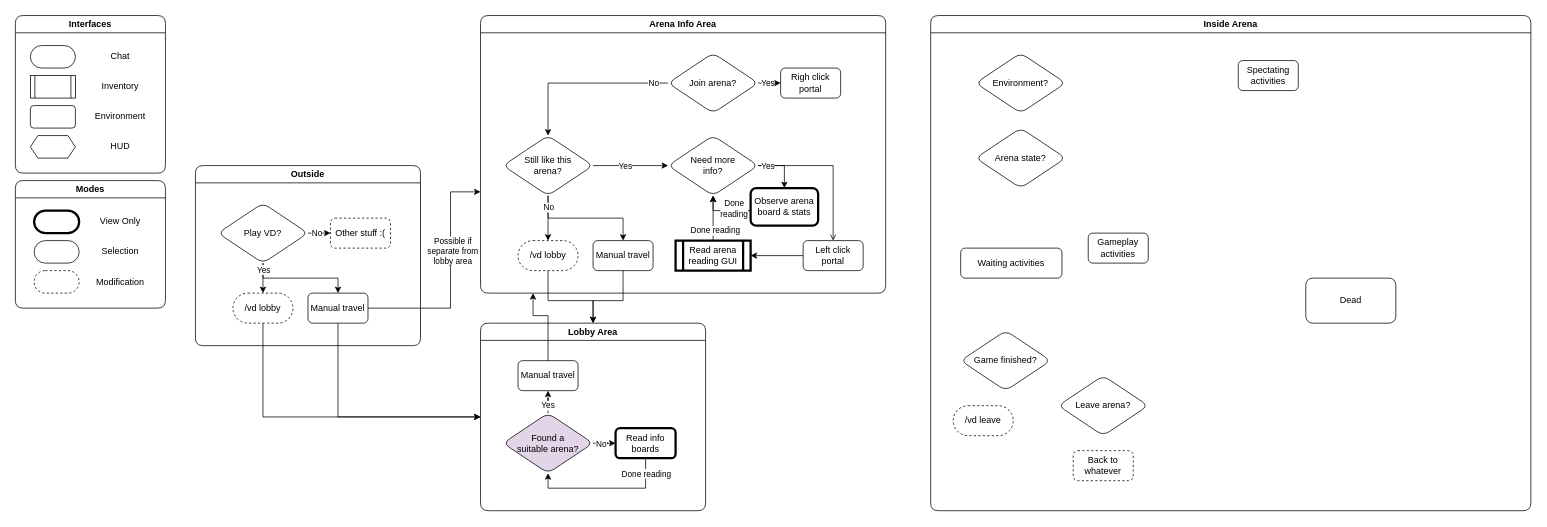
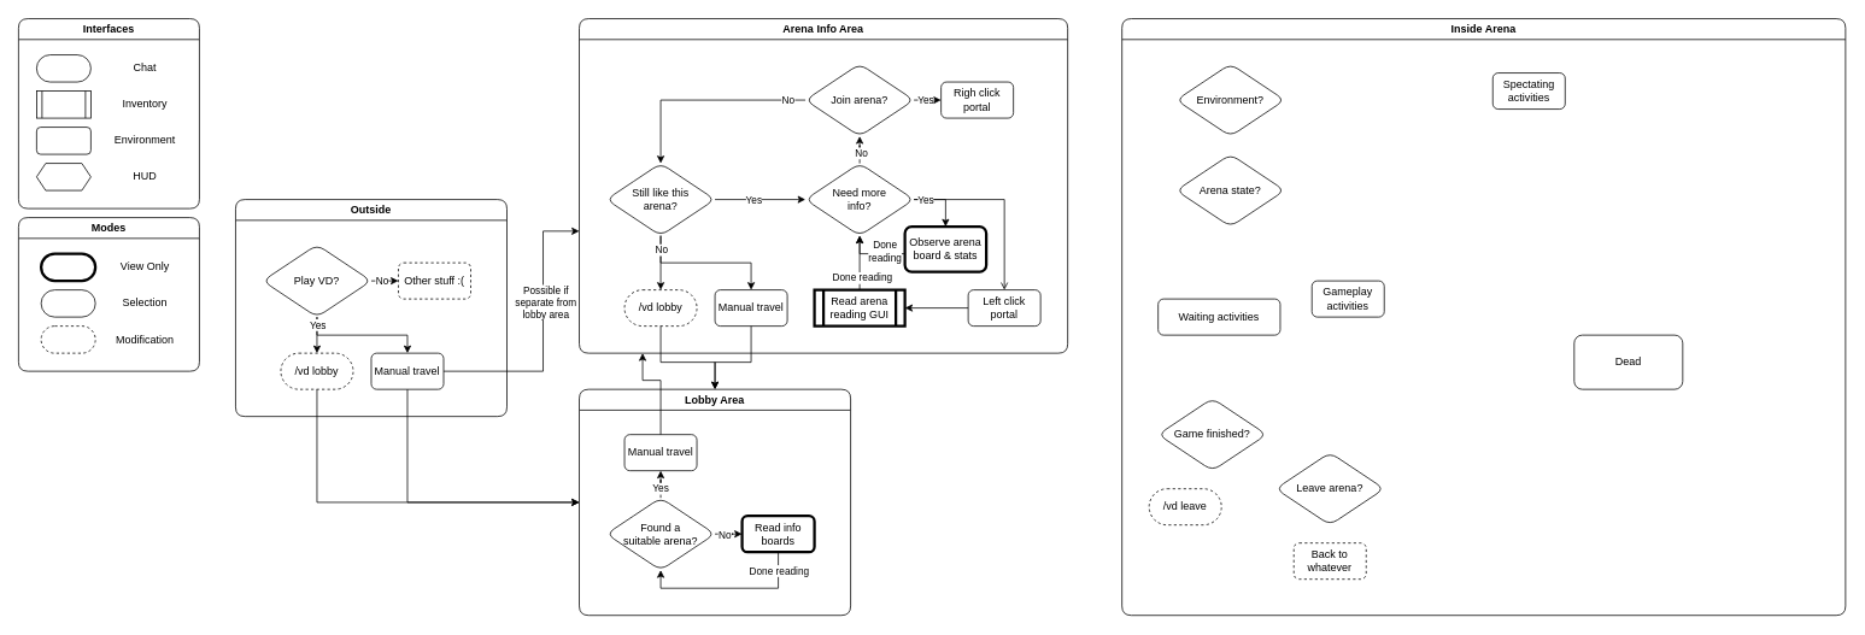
  <mxCell id="0" />
  <mxCell id="1" parent="0" />
  <mxCell id="2" value="Interfaces" style="swimlane;whiteSpace=wrap;html=1;rounded=1;" vertex="1" parent="1"><mxGeometry x="20" y="20" width="200" height="210" as="geometry" /></mxCell>
  <mxCell id="3" value="Inventory" style="text;html=1;align=center;verticalAlign=middle;whiteSpace=wrap;rounded=0;" vertex="1" parent="2"><mxGeometry x="110" y="80" width="60" height="30" as="geometry" /></mxCell>
  <mxCell id="4" value="Environment" style="text;html=1;align=center;verticalAlign=middle;whiteSpace=wrap;rounded=0;" vertex="1" parent="2"><mxGeometry x="100" y="125" width="80" height="20" as="geometry" /></mxCell>
  <mxCell id="5" value="HUD" style="text;html=1;align=center;verticalAlign=middle;whiteSpace=wrap;rounded=0;" vertex="1" parent="2"><mxGeometry x="110" y="165" width="60" height="20" as="geometry" /></mxCell>
  <mxCell id="6" value="Chat" style="text;html=1;align=center;verticalAlign=middle;whiteSpace=wrap;rounded=0;" vertex="1" parent="2"><mxGeometry x="110" y="40" width="60" height="30" as="geometry" /></mxCell>
  <mxCell id="7" value="" style="rounded=1;whiteSpace=wrap;html=1;arcSize=50;" vertex="1" parent="2"><mxGeometry x="20" y="40" width="60" height="30" as="geometry" /></mxCell>
  <mxCell id="8" value="" style="shape=process;whiteSpace=wrap;html=1;backgroundOutline=1;" vertex="1" parent="2"><mxGeometry x="20" y="80" width="60" height="30" as="geometry" /></mxCell>
  <mxCell id="9" value="" style="rounded=1;whiteSpace=wrap;html=1;" vertex="1" parent="2"><mxGeometry x="20" y="120" width="60" height="30" as="geometry" /></mxCell>
  <mxCell id="10" value="" style="shape=hexagon;perimeter=hexagonPerimeter2;whiteSpace=wrap;html=1;fixedSize=1;size=10;" vertex="1" parent="2"><mxGeometry x="20" y="160" width="60" height="30" as="geometry" /></mxCell>
  <mxCell id="11" value="Modes" style="swimlane;whiteSpace=wrap;html=1;rounded=1;" vertex="1" parent="1"><mxGeometry x="20" y="240" width="200" height="170" as="geometry" /></mxCell>
  <mxCell id="12" value="Selection" style="text;html=1;align=center;verticalAlign=middle;whiteSpace=wrap;rounded=0;" vertex="1" parent="11"><mxGeometry x="110" y="80" width="60" height="30" as="geometry" /></mxCell>
  <mxCell id="13" value="Modification" style="text;html=1;align=center;verticalAlign=middle;whiteSpace=wrap;rounded=0;" vertex="1" parent="11"><mxGeometry x="105" y="125" width="70" height="20" as="geometry" /></mxCell>
  <mxCell id="14" value="View Only" style="text;html=1;align=center;verticalAlign=middle;whiteSpace=wrap;rounded=0;" vertex="1" parent="11"><mxGeometry x="110" y="40" width="60" height="30" as="geometry" /></mxCell>
  <mxCell id="15" value="" style="rounded=1;whiteSpace=wrap;html=1;arcSize=50;strokeWidth=3;" vertex="1" parent="11"><mxGeometry x="25" y="40" width="60" height="30" as="geometry" /></mxCell>
  <mxCell id="16" value="" style="rounded=1;whiteSpace=wrap;html=1;arcSize=50;" vertex="1" parent="11"><mxGeometry x="25" y="80" width="60" height="30" as="geometry" /></mxCell>
  <mxCell id="17" value="" style="rounded=1;whiteSpace=wrap;html=1;arcSize=50;dashed=1;gradientColor=none;fillColor=default;glass=0;shadow=0;" vertex="1" parent="11"><mxGeometry x="25" y="120" width="60" height="30" as="geometry" /></mxCell>
  <mxCell id="18" value="Inside Arena" style="swimlane;whiteSpace=wrap;html=1;rounded=1;" vertex="1" parent="1"><mxGeometry x="1240" y="20" width="800" height="660" as="geometry" /></mxCell>
  <mxCell id="19" value="Spectating activities" style="rounded=1;whiteSpace=wrap;html=1;" vertex="1" parent="18"><mxGeometry x="410" y="60" width="80" height="40" as="geometry" /></mxCell>
  <mxCell id="20" value="Waiting activities" style="rounded=1;whiteSpace=wrap;html=1;" vertex="1" parent="18"><mxGeometry x="40" y="310" width="135" height="40" as="geometry" /></mxCell>
  <mxCell id="21" value="Dead" style="rounded=1;whiteSpace=wrap;html=1;" vertex="1" parent="18"><mxGeometry x="500" y="350" width="120" height="60" as="geometry" /></mxCell>
  <mxCell id="22" value="Gameplay activities" style="rounded=1;whiteSpace=wrap;html=1;" vertex="1" parent="18"><mxGeometry x="210" y="290" width="80" height="40" as="geometry" /></mxCell>
  <mxCell id="23" value="Arena state?" style="rhombus;whiteSpace=wrap;html=1;rounded=1;" vertex="1" parent="18"><mxGeometry x="60" y="150" width="120" height="80" as="geometry" /></mxCell>
  <mxCell id="24" value="Environment?" style="rhombus;whiteSpace=wrap;html=1;rounded=1;" vertex="1" parent="18"><mxGeometry x="60" y="50" width="120" height="80" as="geometry" /></mxCell>
  <mxCell id="25" value="Leave arena?" style="rhombus;whiteSpace=wrap;html=1;rounded=1;" vertex="1" parent="18"><mxGeometry x="170" y="480" width="120" height="80" as="geometry" /></mxCell>
  <mxCell id="26" value="Back to whatever" style="rounded=1;whiteSpace=wrap;html=1;dashed=1;" vertex="1" parent="18"><mxGeometry x="190" y="580" width="80" height="40" as="geometry" /></mxCell>
  <mxCell id="27" value="/vd leave" style="rounded=1;whiteSpace=wrap;html=1;arcSize=50;dashed=1;" vertex="1" parent="18"><mxGeometry x="30" y="520" width="80" height="40" as="geometry" /></mxCell>
  <mxCell id="28" value="Game finished?" style="rhombus;whiteSpace=wrap;html=1;rounded=1;" vertex="1" parent="18"><mxGeometry x="40" y="420" width="120" height="80" as="geometry" /></mxCell>
  <mxCell id="29" value="Arena Info Area" style="swimlane;whiteSpace=wrap;html=1;rounded=1;" vertex="1" parent="1"><mxGeometry x="640" y="20" width="540" height="370" as="geometry" /></mxCell>
  <mxCell id="30" style="edgeStyle=orthogonalEdgeStyle;rounded=0;orthogonalLoop=1;jettySize=auto;html=1;" edge="1" parent="29" source="35" target="37"><mxGeometry relative="1" as="geometry" /></mxCell>
  <mxCell id="31" style="edgeStyle=orthogonalEdgeStyle;rounded=0;orthogonalLoop=1;jettySize=auto;html=1;" edge="1" parent="29" source="35" target="36"><mxGeometry relative="1" as="geometry" /></mxCell>
  <mxCell id="32" value="No" style="edgeLabel;html=1;align=center;verticalAlign=middle;resizable=0;points=[];" vertex="1" connectable="0" parent="31"><mxGeometry x="-0.885" y="1" relative="1" as="geometry"><mxPoint x="-1" y="6" as="offset" /></mxGeometry></mxCell>
  <mxCell id="33" style="edgeStyle=orthogonalEdgeStyle;rounded=0;orthogonalLoop=1;jettySize=auto;html=1;" edge="1" parent="29" source="35" target="43"><mxGeometry relative="1" as="geometry" /></mxCell>
  <mxCell id="34" value="Yes" style="edgeLabel;html=1;align=center;verticalAlign=middle;resizable=0;points=[];" vertex="1" connectable="0" parent="33"><mxGeometry x="-0.164" relative="1" as="geometry"><mxPoint as="offset" /></mxGeometry></mxCell>
  <mxCell id="35" value="Still like this&lt;div&gt;arena?&lt;/div&gt;" style="rhombus;whiteSpace=wrap;html=1;rounded=1;" vertex="1" parent="29"><mxGeometry x="30" y="160" width="120" height="80" as="geometry" /></mxCell>
  <mxCell id="36" value="Manual travel" style="rounded=1;whiteSpace=wrap;html=1;" vertex="1" parent="29"><mxGeometry x="150" y="300" width="80" height="40" as="geometry" /></mxCell>
  <mxCell id="37" value="/vd lobby" style="rounded=1;whiteSpace=wrap;html=1;arcSize=50;dashed=1;" vertex="1" parent="29"><mxGeometry x="50" y="300" width="80" height="40" as="geometry" /></mxCell>
  <mxCell id="38" style="edgeStyle=orthogonalEdgeStyle;rounded=0;orthogonalLoop=1;jettySize=auto;html=1;" edge="1" parent="29" source="43" target="57"><mxGeometry relative="1" as="geometry"><Array as="points"><mxPoint x="405" y="200" /></Array></mxGeometry></mxCell>
  <mxCell id="39" style="edgeStyle=orthogonalEdgeStyle;rounded=0;orthogonalLoop=1;jettySize=auto;html=1;endArrow=open;" edge="1" parent="29" source="43" target="45"><mxGeometry relative="1" as="geometry"><Array as="points"><mxPoint x="470" y="200" /></Array></mxGeometry></mxCell>
  <mxCell id="40" value="Yes" style="edgeLabel;html=1;align=center;verticalAlign=middle;resizable=0;points=[];" vertex="1" connectable="0" parent="39"><mxGeometry x="-0.885" relative="1" as="geometry"><mxPoint as="offset" /></mxGeometry></mxCell>
+ <mxCell id="41" style="edgeStyle=orthogonalEdgeStyle;rounded=0;orthogonalLoop=1;jettySize=auto;html=1;" edge="1" parent="29" source="43" target="54"><mxGeometry relative="1" as="geometry" /></mxCell>
+ <mxCell id="42" value="No" style="edgeLabel;html=1;align=center;verticalAlign=middle;resizable=0;points=[];" vertex="1" connectable="0" parent="41"><mxGeometry x="-0.509" y="-1" relative="1" as="geometry"><mxPoint as="offset" /></mxGeometry></mxCell>
  <mxCell id="43" value="Need more&lt;div&gt;info?&lt;/div&gt;" style="rhombus;whiteSpace=wrap;html=1;rounded=1;" vertex="1" parent="29"><mxGeometry x="250" y="160" width="120" height="80" as="geometry" /></mxCell>
  <mxCell id="44" style="edgeStyle=orthogonalEdgeStyle;rounded=0;orthogonalLoop=1;jettySize=auto;html=1;" edge="1" parent="29" source="45" target="49"><mxGeometry relative="1" as="geometry" /></mxCell>
  <mxCell id="45" value="Left click portal" style="rounded=1;whiteSpace=wrap;html=1;" vertex="1" parent="29"><mxGeometry x="430" y="300" width="80" height="40" as="geometry" /></mxCell>
  <mxCell id="46" value="Righ click portal" style="rounded=1;whiteSpace=wrap;html=1;" vertex="1" parent="29"><mxGeometry x="400" y="70" width="80" height="40" as="geometry" /></mxCell>
  <mxCell id="47" style="edgeStyle=orthogonalEdgeStyle;rounded=0;orthogonalLoop=1;jettySize=auto;html=1;" edge="1" parent="29" source="49" target="43"><mxGeometry relative="1" as="geometry" /></mxCell>
  <mxCell id="48" value="Done reading" style="edgeLabel;html=1;align=center;verticalAlign=middle;resizable=0;points=[];" vertex="1" connectable="0" parent="47"><mxGeometry x="-0.265" y="1" relative="1" as="geometry"><mxPoint x="3" y="8" as="offset" /></mxGeometry></mxCell>
  <mxCell id="49" value="Read arena reading GUI" style="shape=process;whiteSpace=wrap;html=1;backgroundOutline=1;strokeWidth=3;" vertex="1" parent="29"><mxGeometry x="260" y="300" width="100" height="40" as="geometry" /></mxCell>
  <mxCell id="50" style="edgeStyle=orthogonalEdgeStyle;rounded=0;orthogonalLoop=1;jettySize=auto;html=1;" edge="1" parent="29" source="54" target="46"><mxGeometry relative="1" as="geometry" /></mxCell>
  <mxCell id="51" value="Yes" style="edgeLabel;html=1;align=center;verticalAlign=middle;resizable=0;points=[];" vertex="1" connectable="0" parent="50"><mxGeometry x="0.29" y="3" relative="1" as="geometry"><mxPoint y="3" as="offset" /></mxGeometry></mxCell>
  <mxCell id="52" style="edgeStyle=orthogonalEdgeStyle;rounded=0;orthogonalLoop=1;jettySize=auto;html=1;" edge="1" parent="29" source="54" target="35"><mxGeometry relative="1" as="geometry" /></mxCell>
  <mxCell id="53" value="No" style="edgeLabel;html=1;align=center;verticalAlign=middle;resizable=0;points=[];" vertex="1" connectable="0" parent="52"><mxGeometry x="-0.773" y="1" relative="1" as="geometry"><mxPoint x="6" y="-1" as="offset" /></mxGeometry></mxCell>
  <mxCell id="54" value="Join arena?" style="rhombus;whiteSpace=wrap;html=1;rounded=1;" vertex="1" parent="29"><mxGeometry x="250" y="50" width="120" height="80" as="geometry" /></mxCell>
  <mxCell id="55" style="edgeStyle=orthogonalEdgeStyle;rounded=0;orthogonalLoop=1;jettySize=auto;html=1;" edge="1" parent="29" source="57" target="43"><mxGeometry relative="1" as="geometry"><Array as="points"><mxPoint x="310" y="260" /></Array></mxGeometry></mxCell>
  <mxCell id="56" value="Done&lt;div&gt;reading&lt;/div&gt;" style="edgeLabel;html=1;align=center;verticalAlign=middle;resizable=0;points=[];" vertex="1" connectable="0" parent="55"><mxGeometry x="-0.33" y="-3" relative="1" as="geometry"><mxPoint as="offset" /></mxGeometry></mxCell>
  <mxCell id="57" value="Observe arena board &amp;amp; stats" style="rounded=1;whiteSpace=wrap;html=1;strokeWidth=3;" vertex="1" parent="29"><mxGeometry x="360" y="230" width="90" height="50" as="geometry" /></mxCell>
  <mxCell id="58" value="Outside" style="swimlane;whiteSpace=wrap;html=1;rounded=1;startSize=23;" vertex="1" parent="1"><mxGeometry x="260" y="220" width="300" height="240" as="geometry" /></mxCell>
  <mxCell id="59" style="edgeStyle=orthogonalEdgeStyle;rounded=0;orthogonalLoop=1;jettySize=auto;html=1;" edge="1" parent="58" source="64" target="67"><mxGeometry relative="1" as="geometry" /></mxCell>
  <mxCell id="60" value="No" style="edgeLabel;html=1;align=center;verticalAlign=middle;resizable=0;points=[];" vertex="1" connectable="0" parent="59"><mxGeometry x="0.174" y="1" relative="1" as="geometry"><mxPoint y="-1" as="offset" /></mxGeometry></mxCell>
  <mxCell id="61" style="edgeStyle=orthogonalEdgeStyle;rounded=0;orthogonalLoop=1;jettySize=auto;html=1;" edge="1" parent="58" source="64" target="65"><mxGeometry relative="1" as="geometry" /></mxCell>
  <mxCell id="62" style="edgeStyle=orthogonalEdgeStyle;rounded=0;orthogonalLoop=1;jettySize=auto;html=1;" edge="1" parent="58" source="64" target="66"><mxGeometry relative="1" as="geometry" /></mxCell>
  <mxCell id="63" value="Yes" style="edgeLabel;html=1;align=center;verticalAlign=middle;resizable=0;points=[];" vertex="1" connectable="0" parent="62"><mxGeometry x="-0.889" relative="1" as="geometry"><mxPoint as="offset" /></mxGeometry></mxCell>
  <mxCell id="64" value="Play VD?" style="rhombus;whiteSpace=wrap;html=1;rounded=1;" vertex="1" parent="58"><mxGeometry x="30" y="50" width="120" height="80" as="geometry" /></mxCell>
  <mxCell id="65" value="/vd lobby" style="rounded=1;whiteSpace=wrap;html=1;arcSize=50;dashed=1;" vertex="1" parent="58"><mxGeometry x="50" y="170" width="80" height="40" as="geometry" /></mxCell>
  <mxCell id="66" value="Manual travel" style="rounded=1;whiteSpace=wrap;html=1;" vertex="1" parent="58"><mxGeometry x="150" y="170" width="80" height="40" as="geometry" /></mxCell>
  <mxCell id="67" value="Other stuff :(" style="rounded=1;whiteSpace=wrap;html=1;dashed=1;" vertex="1" parent="58"><mxGeometry x="180" y="70" width="80" height="40" as="geometry" /></mxCell>
  <mxCell id="68" value="Lobby Area" style="swimlane;whiteSpace=wrap;html=1;rounded=1;" vertex="1" parent="1"><mxGeometry x="640" y="430" width="300" height="250" as="geometry" /></mxCell>
  <mxCell id="69" value="Manual travel" style="rounded=1;whiteSpace=wrap;html=1;" vertex="1" parent="68"><mxGeometry x="50" y="50" width="80" height="40" as="geometry" /></mxCell>
  <mxCell id="70" style="edgeStyle=orthogonalEdgeStyle;rounded=0;orthogonalLoop=1;jettySize=auto;html=1;" edge="1" parent="68" source="74" target="77"><mxGeometry relative="1" as="geometry" /></mxCell>
  <mxCell id="71" value="No" style="edgeLabel;html=1;align=center;verticalAlign=middle;resizable=0;points=[];" vertex="1" connectable="0" parent="70"><mxGeometry x="-0.706" y="1" relative="1" as="geometry"><mxPoint x="3" y="1" as="offset" /></mxGeometry></mxCell>
  <mxCell id="72" style="edgeStyle=orthogonalEdgeStyle;rounded=0;orthogonalLoop=1;jettySize=auto;html=1;" edge="1" parent="68" source="74" target="69"><mxGeometry relative="1" as="geometry" /></mxCell>
  <mxCell id="73" value="Yes" style="edgeLabel;html=1;align=center;verticalAlign=middle;resizable=0;points=[];" vertex="1" connectable="0" parent="72"><mxGeometry x="0.144" y="-1" relative="1" as="geometry"><mxPoint as="offset" /></mxGeometry></mxCell>
- <mxCell id="74" value="Found a&lt;div&gt;suitable arena?&lt;/div&gt;" style="rhombus;whiteSpace=wrap;html=1;rounded=1;fillColor=#e1d5e7;" vertex="1" parent="68"><mxGeometry x="30" y="120" width="120" height="80" as="geometry" /></mxCell>
+ <mxCell id="74" value="Found a&lt;div&gt;suitable arena?&lt;/div&gt;" style="rhombus;whiteSpace=wrap;html=1;rounded=1;" vertex="1" parent="68"><mxGeometry x="30" y="120" width="120" height="80" as="geometry" /></mxCell>
  <mxCell id="75" style="edgeStyle=orthogonalEdgeStyle;rounded=0;orthogonalLoop=1;jettySize=auto;html=1;entryX=0.5;entryY=1;entryDx=0;entryDy=0;" edge="1" parent="68" source="77" target="74"><mxGeometry relative="1" as="geometry"><Array as="points"><mxPoint x="220" y="220" /><mxPoint x="90" y="220" /></Array></mxGeometry></mxCell>
  <mxCell id="76" value="Done reading" style="edgeLabel;html=1;align=center;verticalAlign=middle;resizable=0;points=[];" vertex="1" connectable="0" parent="75"><mxGeometry x="-0.867" y="1" relative="1" as="geometry"><mxPoint x="-1" y="7" as="offset" /></mxGeometry></mxCell>
  <mxCell id="77" value="Read info boards" style="rounded=1;whiteSpace=wrap;html=1;strokeWidth=3;" vertex="1" parent="68"><mxGeometry x="180" y="140" width="80" height="40" as="geometry" /></mxCell>
  <mxCell id="78" style="edgeStyle=orthogonalEdgeStyle;rounded=0;orthogonalLoop=1;jettySize=auto;html=1;" edge="1" parent="1" source="69" target="29"><mxGeometry relative="1" as="geometry"><Array as="points"><mxPoint x="730" y="420" /><mxPoint x="710" y="420" /></Array></mxGeometry></mxCell>
  <mxCell id="79" style="edgeStyle=orthogonalEdgeStyle;rounded=0;orthogonalLoop=1;jettySize=auto;html=1;entryX=0;entryY=0.5;entryDx=0;entryDy=0;" edge="1" parent="1" source="66" target="68"><mxGeometry relative="1" as="geometry"><Array as="points"><mxPoint x="450" y="555" /></Array></mxGeometry></mxCell>
  <mxCell id="80" style="edgeStyle=orthogonalEdgeStyle;rounded=0;orthogonalLoop=1;jettySize=auto;html=1;entryX=0;entryY=0.5;entryDx=0;entryDy=0;" edge="1" parent="1" source="65" target="68"><mxGeometry relative="1" as="geometry"><Array as="points"><mxPoint x="350" y="555" /></Array></mxGeometry></mxCell>
  <mxCell id="81" style="edgeStyle=orthogonalEdgeStyle;rounded=0;orthogonalLoop=1;jettySize=auto;html=1;" edge="1" parent="1" source="66" target="29"><mxGeometry relative="1" as="geometry"><Array as="points"><mxPoint x="600" y="410" /><mxPoint x="600" y="255" /></Array></mxGeometry></mxCell>
  <mxCell id="82" value="Possible if&lt;div&gt;separate from&lt;/div&gt;&lt;div&gt;lobby area&lt;/div&gt;" style="edgeLabel;html=1;align=center;verticalAlign=middle;resizable=0;points=[];" vertex="1" connectable="0" parent="81"><mxGeometry x="0.225" y="-2" relative="1" as="geometry"><mxPoint as="offset" /></mxGeometry></mxCell>
  <mxCell id="83" style="edgeStyle=orthogonalEdgeStyle;rounded=0;orthogonalLoop=1;jettySize=auto;html=1;" edge="1" parent="1" source="37" target="68"><mxGeometry relative="1" as="geometry"><Array as="points"><mxPoint x="730" y="400" /><mxPoint x="790" y="400" /></Array></mxGeometry></mxCell>
  <mxCell id="84" style="edgeStyle=orthogonalEdgeStyle;rounded=0;orthogonalLoop=1;jettySize=auto;html=1;" edge="1" parent="1" source="36" target="68"><mxGeometry relative="1" as="geometry"><Array as="points"><mxPoint x="830" y="400" /><mxPoint x="790" y="400" /></Array></mxGeometry></mxCell>
